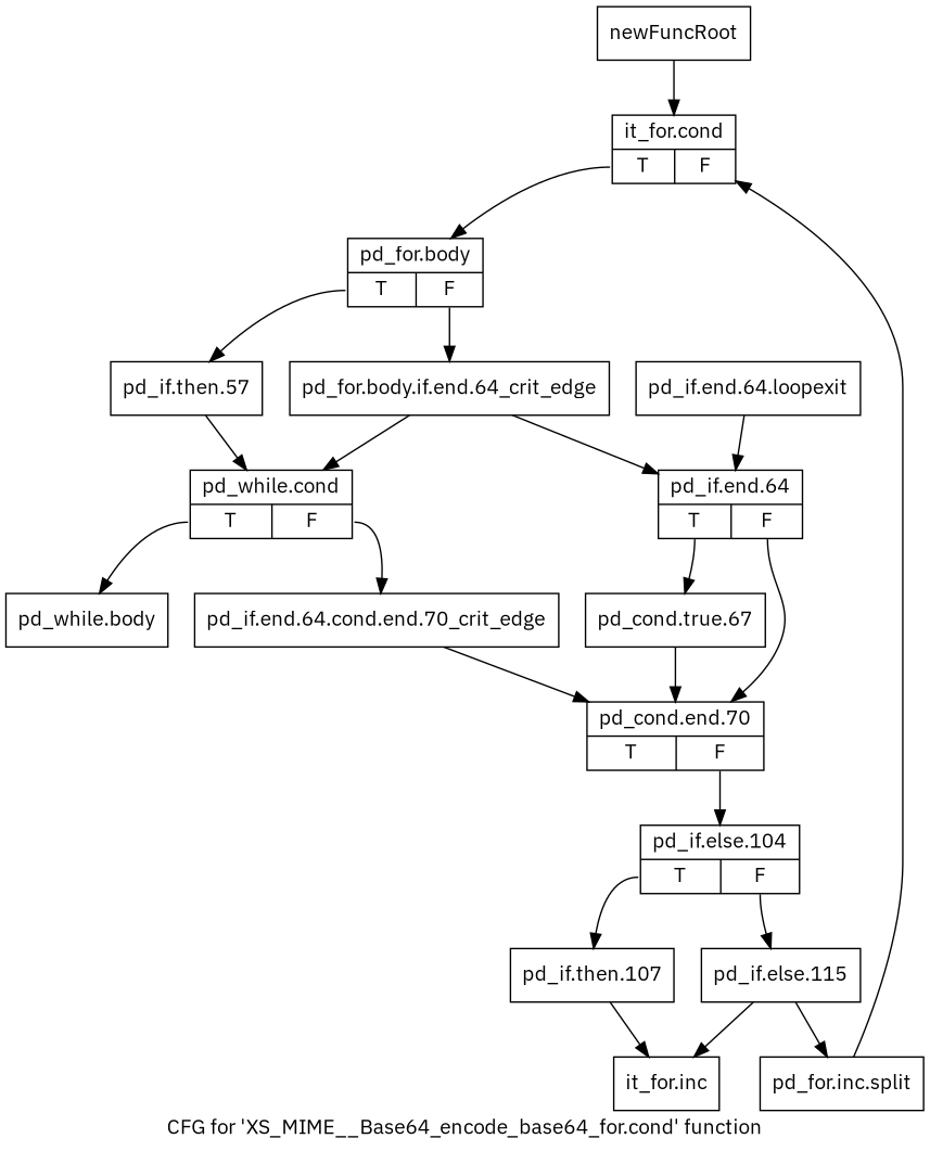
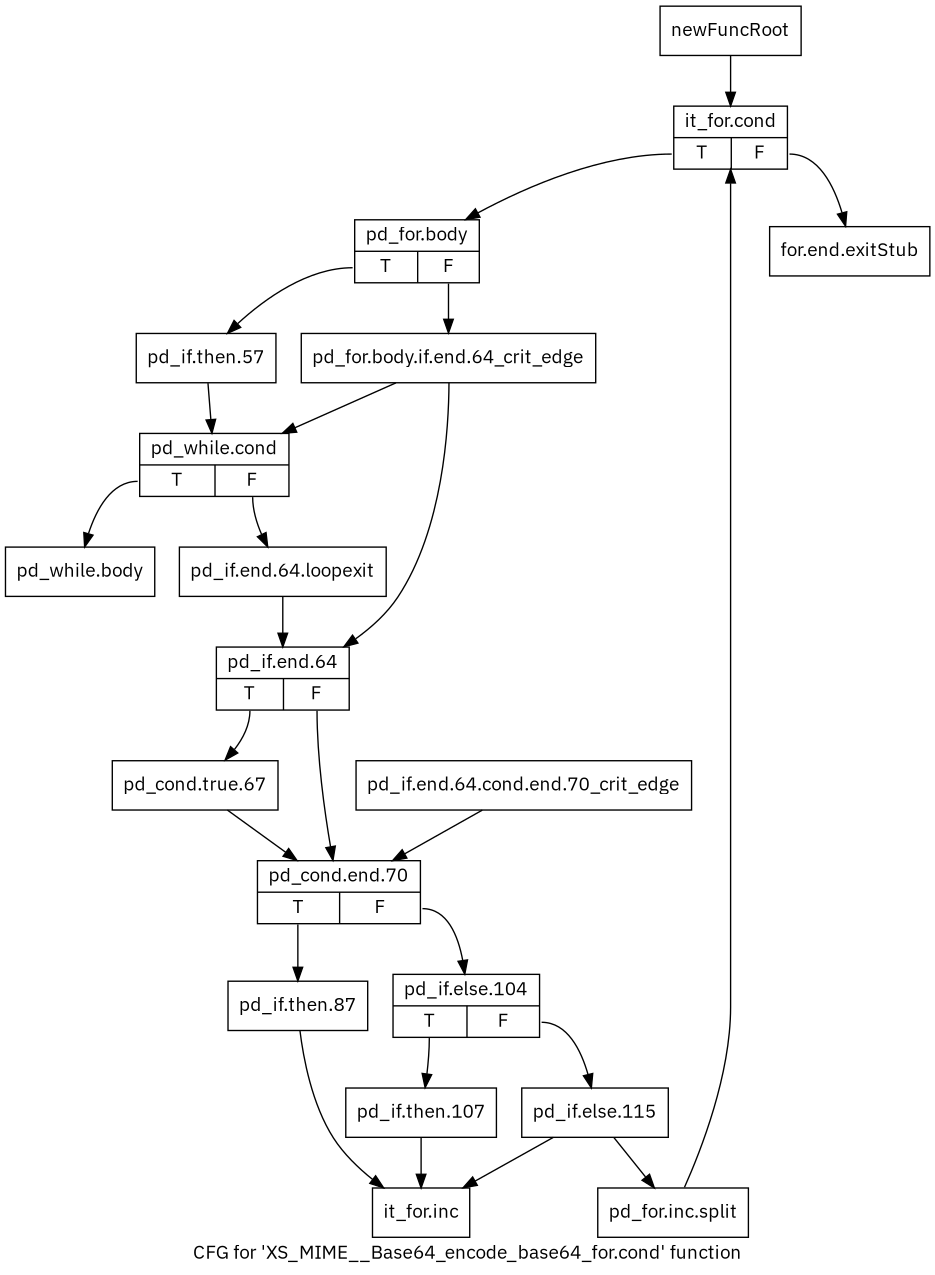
  digraph {
    fontname="IBM Plex Sans"
    label="CFG for 'XS_MIME__Base64_encode_base64_for.cond' function"
    node [fontname="IBM Plex Sans" shape=record]
    edge [fontname="IBM Plex Sans"]
    n1 [label="{newFuncRoot}"]
    n2 [label="{it_for.cond|{<s0>T|<s1>F}}"]
+   n3 [label="{for.end.exitStub}"]
    n4 [label="{pd_for.body|{<s0>T|<s1>F}}"]
    n5 [label="{pd_if.then.57}"]
    n6 [label="{pd_for.body.if.end.64_crit_edge}"]
    n7 [label="{pd_while.cond|{<s0>T|<s1>F}}"]
    n8 [label="{pd_if.end.64|{<s0>T|<s1>F}}"]
    n9 [label="{pd_while.body}"]
    n10 [label="{pd_if.end.64.loopexit}"]
    n11 [label="{pd_cond.true.67}"]
    n12 [label="{pd_cond.end.70|{<s0>T|<s1>F}}"]
    n13 [label="{pd_if.end.64.cond.end.70_crit_edge}"]
+   n14 [label="{pd_if.then.87}"]
    n15 [label="{pd_if.else.104|{<s0>T|<s1>F}}"]
    n16 [label="{it_for.inc}"]
    n17 [label="{pd_if.then.107}"]
    n18 [label="{pd_if.else.115}"]
    n19 [label="{pd_for.inc.split}"]
    n1 -> n2
+   n2 -> n3 [tailport=s1]
    n2 -> n4 [tailport=s0]
    n4 -> n5 [tailport=s0]
    n4 -> n6 [tailport=s1]
    n5 -> n7
    n6 -> n7
    n6 -> n8
    n7 -> n9 [tailport=s0]
-   n7 -> n13 [tailport=s1]
+   n7 -> n10 [tailport=s1]
    n8 -> n11 [tailport=s0]
    n8 -> n12 [tailport=s1]
    n10 -> n8
    n11 -> n12
+   n12 -> n14 [tailport=s0]
    n12 -> n15 [tailport=s1]
    n13 -> n12
+   n14 -> n16
    n15 -> n17 [tailport=s0]
    n15 -> n18 [tailport=s1]
    n17 -> n16
    n18 -> n16
    n18 -> n19
    n19 -> n2
  }
